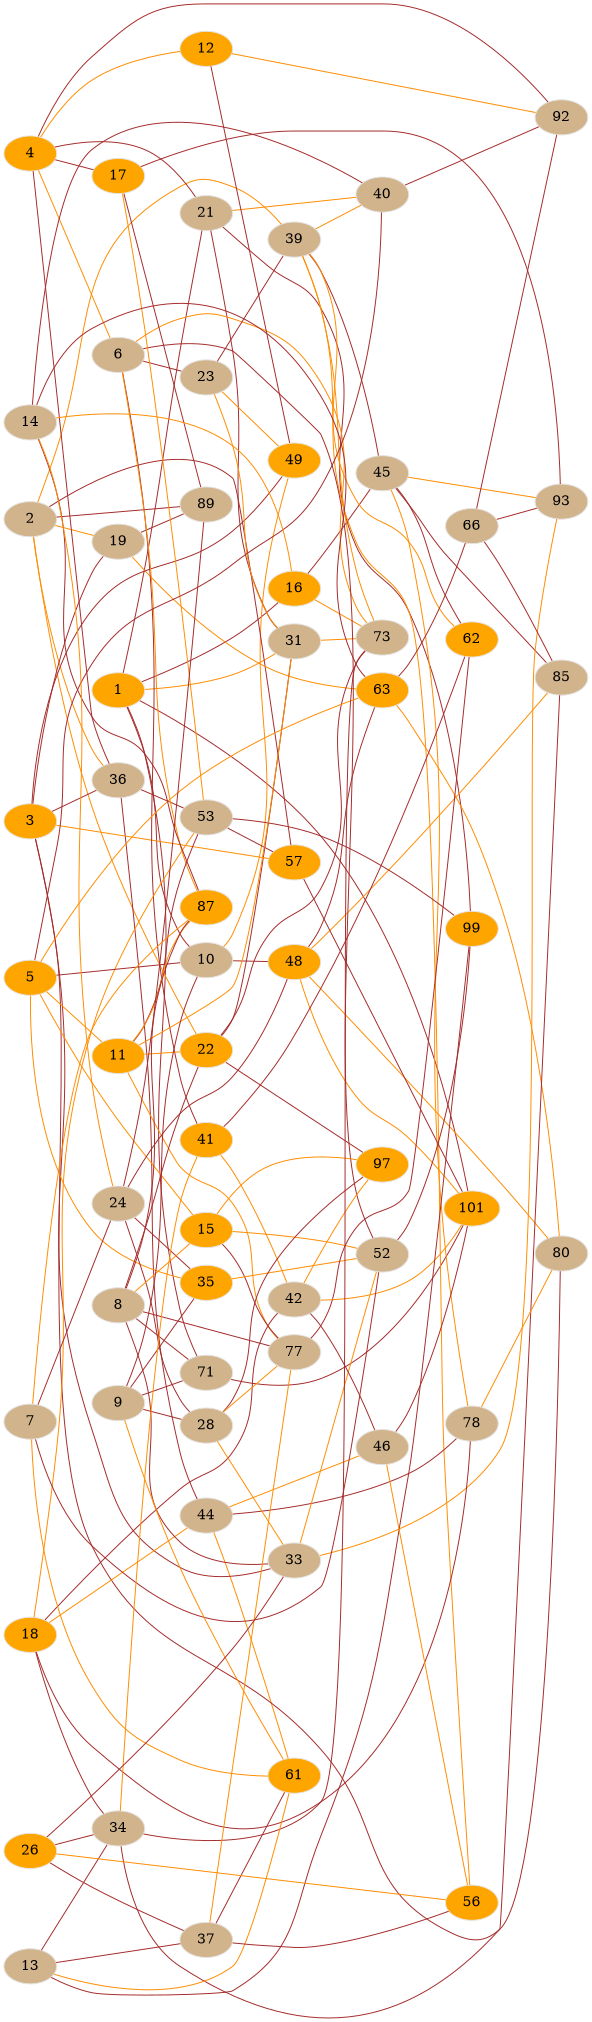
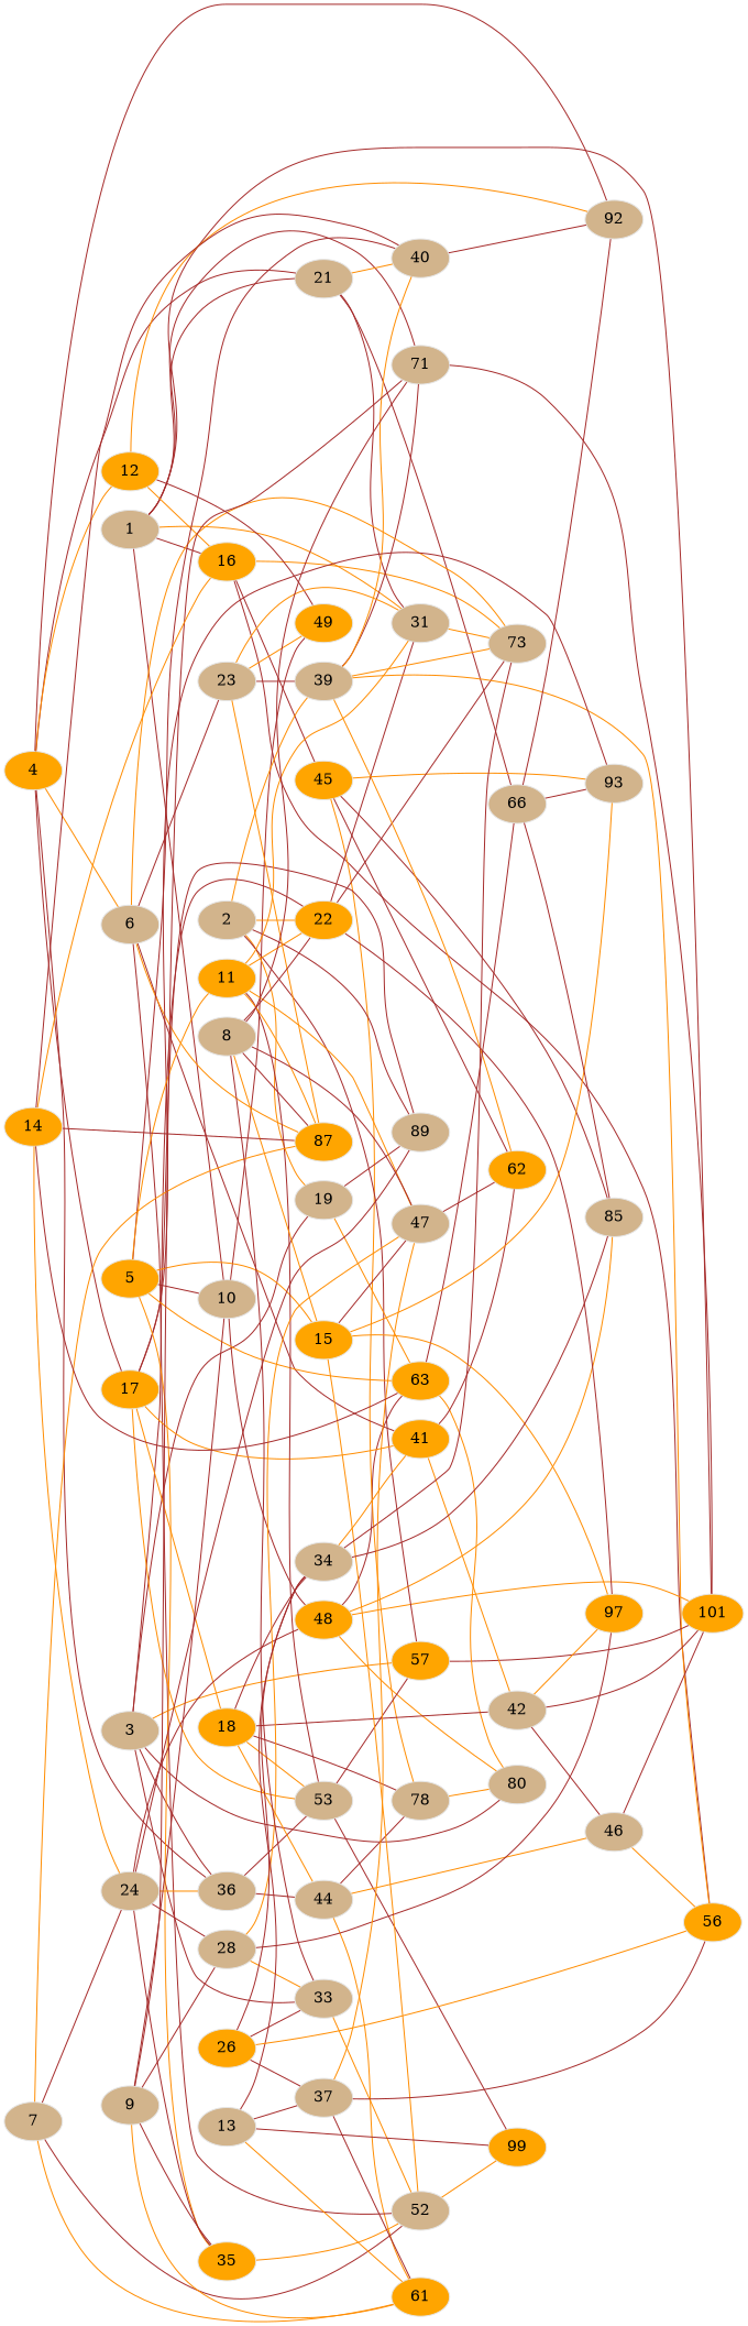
  graph {
    rankdir=LR
    node [color=gray90 fillcolor=tan style=filled]
    edge [color=brown]
-   1 [fillcolor=orange super="+20"]
+   1 [super="+20"]
    10 [super="+54"]
    16 [fillcolor=orange super="+55"]
    21 [super="+58"]
    71
    101 [fillcolor=orange super="+103"]
    31 [super="+64"]
    49 [fillcolor=orange]
    48 [fillcolor=orange super="+50"]
    n10 [label=73 super="+95"]
-   45 [super="+100"]
+   45 [fillcolor=orange super="+100"]
    56 [fillcolor=orange super="+60"]
    40 [super="+79"]
    99 [fillcolor=orange]
    2 [super="+94"]
    19
    22 [fillcolor=orange super="+32"]
    36 [super="+81"]
    39 [super="+102"]
    57 [fillcolor=orange]
    89
    63 [fillcolor=orange super="+68"]
    97 [fillcolor=orange]
    53 [super="+98"]
    44 [super="+59"]
    62 [fillcolor=orange]
-   3 [fillcolor=orange super="+84"]
+   3 [super="+84"]
    33 [super="+73"]
    80
    52 [super="+82"]
    4 [fillcolor=orange super="+25"]
    6 [super="+91"]
    12 [fillcolor=orange]
    17 [fillcolor=orange super="+30"]
    92
    23 [super="+72"]
    41 [fillcolor=orange super="+86"]
    87 [fillcolor=orange super="+88"]
    93
    18 [fillcolor=orange super="+27"]
    5 [fillcolor=orange super="+67"]
    11 [fillcolor=orange super="+74"]
    15 [fillcolor=orange super="+29"]
    35 [fillcolor=orange super="+75"]
-   47 [super="+70" label=77]
+   47 [super="+70"]
    66
    42 [super="+90"]
    24 [super="+69"]
    28 [super="+77"]
    7
    61 [fillcolor=orange super="+65"]
    8 [super="+38"]
    9 [super="+51"]
    85
    34 [super="+76"]
    13
    37 [super="+96"]
-   14 [super="+43"]
+   14 [fillcolor=orange super="+43"]
    78
    46
    26 [fillcolor=orange]
    1 -- 10 [weight=2]
    1 -- 16
    1 -- 21
    1 -- 71
    1 -- 101
    1 -- 31 [color=darkorange]
-   10 -- 49 [color=darkorange]
+   10 -- 49
    10 -- 48
    16 -- n10 [color=darkorange]
    16 -- 45
+   16 -- 56
    21 -- 31
    21 -- 40 [color=darkorange weight=2]
-   21 -- 99
+   21 -- 66
    71 -- 101
    31 -- n10 [color=darkorange]
    48 -- 101 [color=darkorange]
    48 -- 63
    48 -- 80 [color=darkorange]
    48 -- 85 [color=darkorange]
    45 -- 62
    45 -- 93 [color=darkorange]
    45 -- 85
    45 -- 78 [color=darkorange]
    40 -- 92
    2 -- 19 [color=darkorange]
    2 -- 22 [color=darkorange]
-   2 -- 36 [color=darkorange]
+   24 -- 36 [color=darkorange]
    2 -- 39 [color=darkorange]
    2 -- 57
    2 -- 89
    19 -- 89
    19 -- 63 [color=darkorange]
    22 -- 31
    22 -- n10
    22 -- 97
    36 -- 53
    36 -- 44 [weight=2]
    39 -- n10 [color=darkorange]
-   39 -- 45
+   39 -- 71
    39 -- 56 [color=darkorange]
    39 -- 40 [color=darkorange]
    39 -- 62 [color=darkorange]
    57 -- 101
    63 -- 80 [color=darkorange]
    63 -- 66
    53 -- 99
    53 -- 57
    44 -- 61 [color=darkorange]
    44 -- 78
    44 -- 46 [color=darkorange]
-   3 -- 49
+   3 -- 22
    3 -- 19
    3 -- 36
    3 -- 57 [color=darkorange]
    3 -- 33
    3 -- 80
    33 -- 52 [color=darkorange]
-   52 -- 99
+   52 -- 99 [color=darkorange]
    4 -- 21
    4 -- 36
    4 -- 6 [color=darkorange]
    4 -- 12 [color=darkorange]
    4 -- 17
    4 -- 92
    6 -- n10 [color=darkorange]
    6 -- 52
    6 -- 23
    6 -- 41
    6 -- 87 [color=darkorange]
+   12 -- 16 [color=darkorange]
    12 -- 49
    12 -- 92 [color=darkorange]
    17 -- 89
    17 -- 53 [color=darkorange]
+   17 -- 41 [color=darkorange]
    17 -- 93
+   17 -- 18 [color=darkorange]
    23 -- 31 [color=darkorange]
    23 -- 49 [color=darkorange]
    23 -- 39 [weight=2]
+   23 -- 87 [color=darkorange]
    41 -- 62
    41 -- 42 [color=darkorange weight=2]
    18 -- 53 [color=darkorange]
    18 -- 44 [color=darkorange]
    18 -- 42
    18 -- 34
    18 -- 78
    5 -- 10
    5 -- 40
    5 -- 63 [color=darkorange]
    5 -- 11 [color=darkorange]
    5 -- 15 [color=darkorange]
    5 -- 35 [color=darkorange]
    11 -- 31 [color=darkorange]
    11 -- 22 [color=darkorange]
    11 -- 53
    11 -- 87 [color=darkorange]
    11 -- 47 [color=darkorange]
    15 -- 97 [color=darkorange]
    15 -- 52 [color=darkorange]
-   33 -- 93 [color=darkorange]
+   15 -- 93 [color=darkorange]
    15 -- 47
    35 -- 52 [color=darkorange]
    47 -- 62
    66 -- 92
    66 -- 93
    66 -- 85
-   42 -- 101 [color=darkorange]
+   42 -- 101
    42 -- 97 [color=darkorange]
    42 -- 46
    24 -- 48
    24 -- 89
    24 -- 35
    24 -- 28
    28 -- 97
    28 -- 33 [color=darkorange weight=2]
    28 -- 47 [color=darkorange]
    7 -- 52
    7 -- 87 [color=darkorange]
    7 -- 24
    7 -- 61 [color=darkorange]
    8 -- 71
    8 -- 22
    8 -- 33
    8 -- 87
    8 -- 15 [color=darkorange]
    8 -- 47
    9 -- 10
    9 -- 71
    9 -- 35
    9 -- 28
    9 -- 61 [color=darkorange weight=2]
    34 -- n10
    34 -- 41 [color=darkorange]
    34 -- 85
    13 -- 99
    13 -- 61 [color=darkorange]
    13 -- 34
    13 -- 37
    37 -- 56 [weight=2]
    37 -- 47 [color=darkorange]
    37 -- 61
    14 -- 16 [color=darkorange]
    14 -- 40
    14 -- 63
    14 -- 87
    14 -- 24 [color=darkorange]
    78 -- 80 [color=darkorange]
    46 -- 101
    46 -- 56 [color=darkorange]
    26 -- 56 [color=darkorange]
    26 -- 33
    26 -- 34
    26 -- 37
  }
